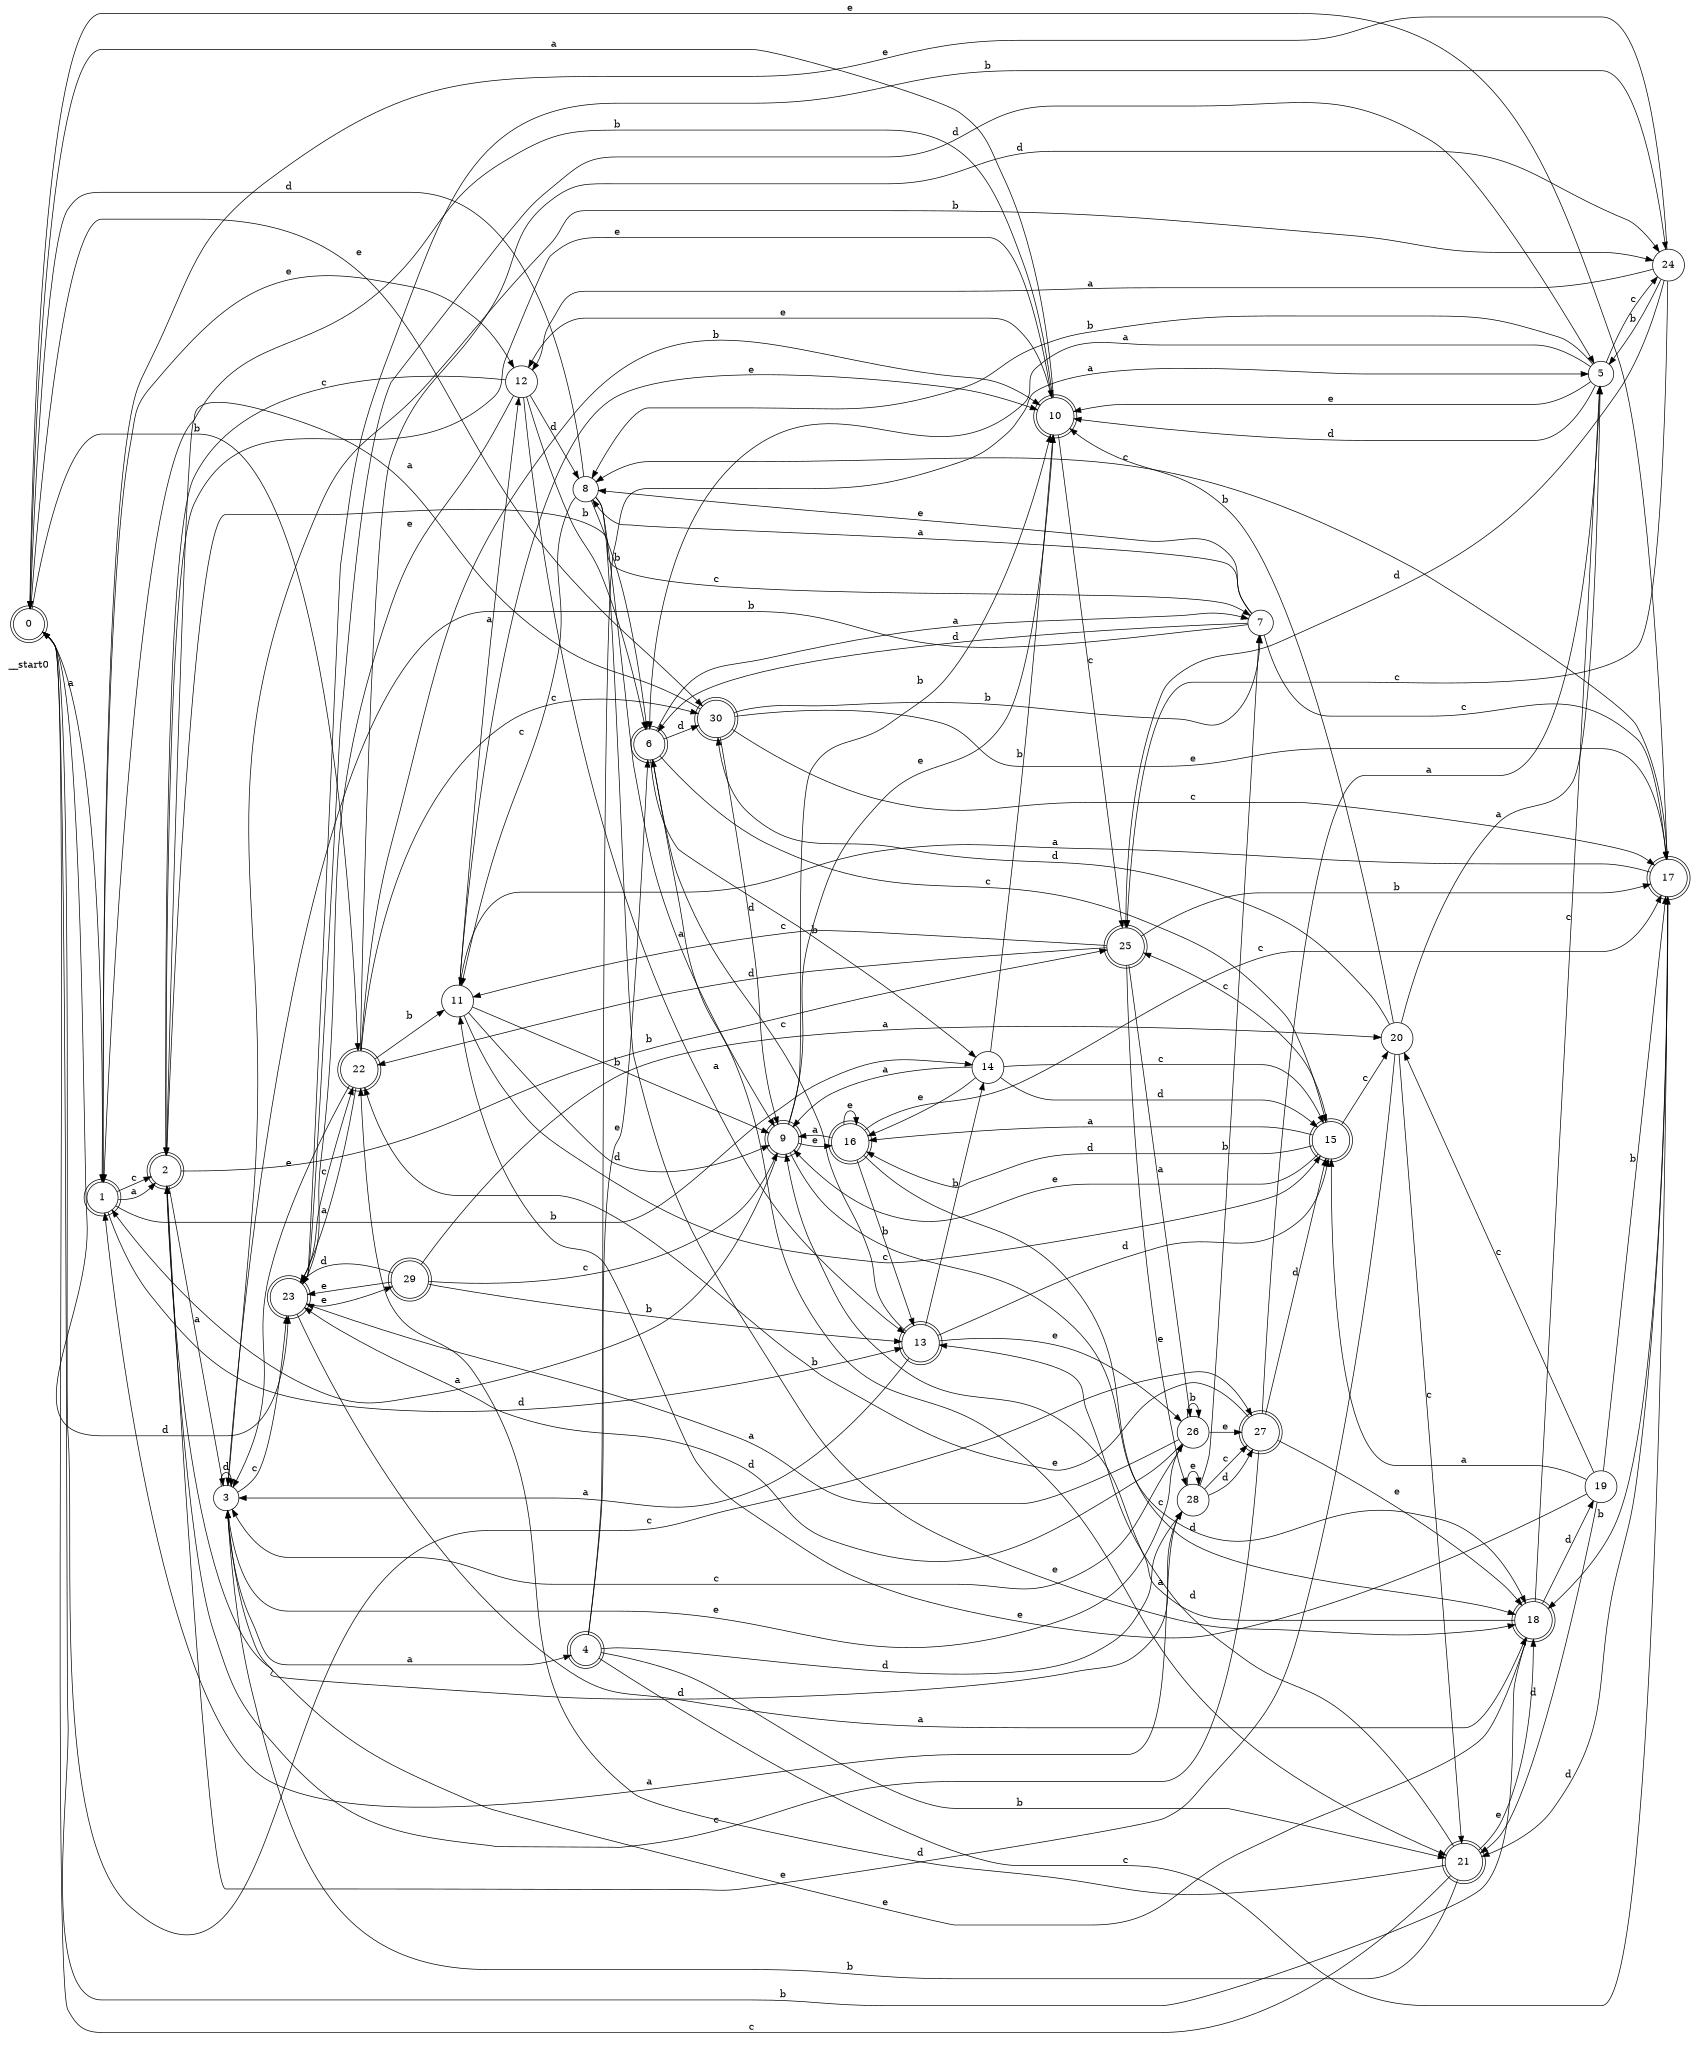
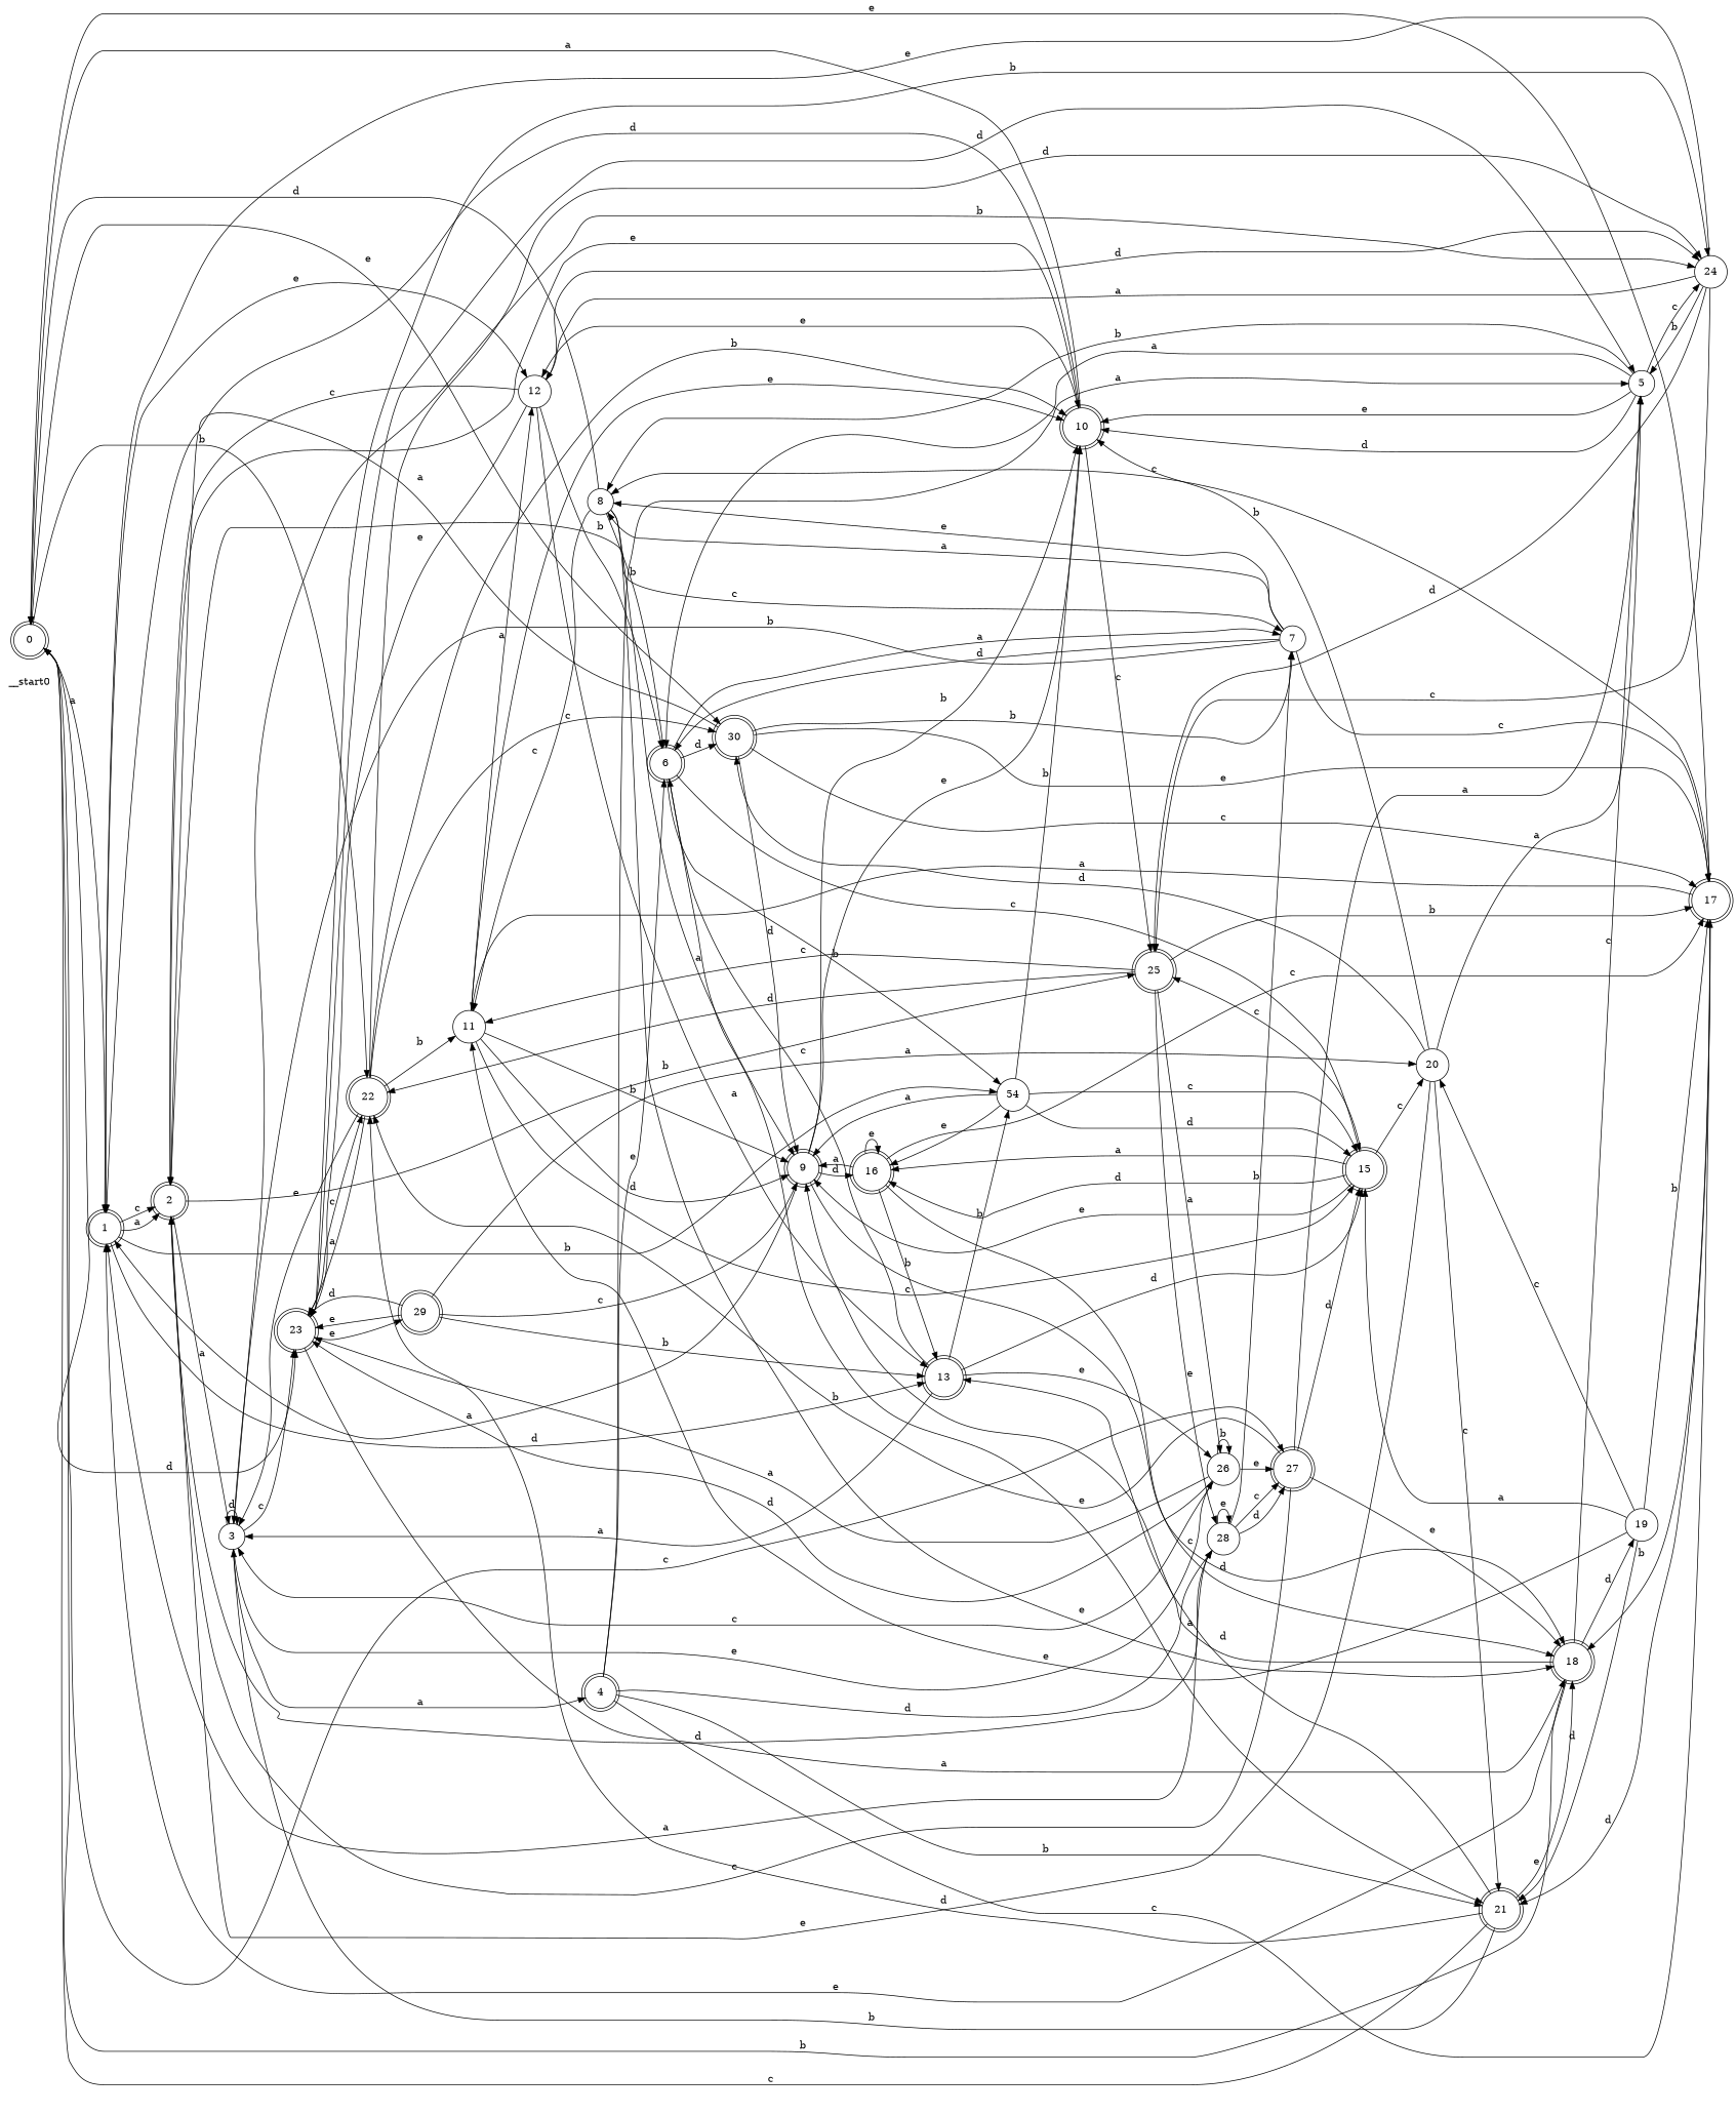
  digraph {
    rankdir=LR
    node [shape=doublecircle color=black fillcolor=white style="rounded,filled"]
    __start0 [shape=none color="" fillcolor="" style=""]
    n2 [label=0]
    n3 [label=1]
    n4 [label=22]
    n5 [label=23]
    n6 [label=27]
    n7 [label=30]
    n8 [label=2]
    n9 [label=12 shape=circle style=filled]
    n10 [label=13]
-   n11 [label=14 shape=circle style=filled]
+   n11 [label=54 shape=circle style=filled]
    n12 [label=3 shape=circle style=filled]
    n13 [label=10]
    n14 [label=24 shape=circle style=filled]
    n15 [label=11 shape=circle style=filled]
    n16 [label=5 shape=circle style=filled]
    n17 [label=18]
    n18 [label=29]
    n19 [label=15]
    n20 [label=7 shape=circle style=filled]
    n21 [label=17]
    n22 [label=9]
    n23 [label=25]
    n24 [label=28 shape=circle style=filled]
    n25 [label=6]
    n26 [label=26 shape=circle style=filled]
    n27 [label=16]
    n28 [label=4]
    n29 [label=8 shape=circle style=filled]
    n30 [label=21]
    n31 [label=20 shape=circle style=filled]
    n32 [label=19 shape=circle style=filled]
    n2 -> n3 [label=a]
    n2 -> n4 [label=b]
    n2 -> n5 [label=d]
    n2 -> n6 [label=c]
    n2 -> n7 [label=e]
    n3 -> n8 [label=a]
    n3 -> n8 [label=c]
    n3 -> n9 [label=e]
    n3 -> n10 [label=d]
    n3 -> n11 [label=b]
    n4 -> n5 [label=a]
    n4 -> n7 [label=c]
    n4 -> n12 [label=e]
    n4 -> n13 [label=b]
    n4 -> n14 [label=d]
    n4 -> n15 [label=b]
    n5 -> n4 [label=c]
    n5 -> n14 [label=b]
    n5 -> n16 [label=d]
    n5 -> n17 [label=a]
    n5 -> n18 [label=e]
    n6 -> n4 [label=b]
    n6 -> n8 [label=c]
    n6 -> n16 [label=a]
    n6 -> n17 [label=e]
    n6 -> n19 [label=d]
    n7 -> n3 [label=a]
    n7 -> n20 [label=b]
    n7 -> n21 [label=c]
    n7 -> n21 [label=e]
    n7 -> n22 [label=d]
    n8 -> n12 [label=a]
    n8 -> n13 [label=e]
    n8 -> n20 [label=c]
    n8 -> n23 [label=b]
    n8 -> n24 [label=d]
    n9 -> n5 [label=e]
    n9 -> n8 [label=c]
    n9 -> n10 [label=a]
-   n9 -> n29 [label=d]
+   n9 -> n14 [label=d]
    n9 -> n25 [label=b]
    n10 -> n11 [label=b]
    n10 -> n12 [label=a]
    n10 -> n19 [label=d]
    n10 -> n25 [label=c]
    n10 -> n26 [label=e]
    n11 -> n13 [label=b]
    n11 -> n19 [label=c]
    n11 -> n19 [label=d]
    n11 -> n22 [label=a]
    n11 -> n27 [label=e]
    n12 -> n5 [label=c]
    n12 -> n12 [label=d]
    n12 -> n14 [label=b]
    n12 -> n26 [label=e]
    n12 -> n28 [label=a]
    n13 -> n2 [label=a]
-   n13 -> n8 [label=b]
+   n13 -> n8 [label=d]
    n13 -> n9 [label=e]
    n13 -> n23 [label=c]
    n14 -> n3 [label=e]
    n14 -> n9 [label=a]
    n14 -> n16 [label=b]
    n14 -> n23 [label=c]
    n14 -> n23 [label=d]
    n15 -> n9 [label=a]
    n15 -> n13 [label=e]
    n15 -> n19 [label=c]
    n15 -> n22 [label=b]
    n15 -> n22 [label=d]
    n16 -> n13 [label=d]
    n16 -> n13 [label=e]
    n16 -> n14 [label=c]
    n16 -> n25 [label=a]
    n16 -> n29 [label=b]
    n17 -> n2 [label=b]
-   n17 -> n12 [label=e]
+   n17 -> n3 [label=e]
    n17 -> n16 [label=c]
    n17 -> n22 [label=a]
    n17 -> n32 [label=d]
    n18 -> n5 [label=d]
    n18 -> n5 [label=e]
    n18 -> n10 [label=b]
    n18 -> n22 [label=c]
    n18 -> n31 [label=a]
    n19 -> n22 [label=e]
    n19 -> n23 [label=c]
    n19 -> n27 [label=a]
    n19 -> n27 [label=d]
    n19 -> n31 [label=c]
    n20 -> n12 [label=b]
    n20 -> n21 [label=c]
    n20 -> n25 [label=d]
    n20 -> n29 [label=a]
    n20 -> n29 [label=e]
    n21 -> n2 [label=e]
    n21 -> n15 [label=a]
    n21 -> n17 [label=b]
    n21 -> n29 [label=c]
    n21 -> n30 [label=d]
    n22 -> n3 [label=a]
    n22 -> n13 [label=b]
    n22 -> n13 [label=e]
    n22 -> n17 [label=c]
-   n22 -> n27 [label=e]
+   n22 -> n27 [label=d]
    n23 -> n4 [label=d]
    n23 -> n15 [label=c]
    n23 -> n21 [label=b]
    n23 -> n24 [label=e]
    n23 -> n26 [label=a]
    n24 -> n3 [label=a]
    n24 -> n6 [label=c]
    n24 -> n6 [label=d]
    n24 -> n20 [label=b]
    n24 -> n24 [label=e]
    n25 -> n7 [label=d]
    n25 -> n11 [label=b]
    n25 -> n19 [label=c]
    n25 -> n20 [label=a]
    n25 -> n30 [label=e]
    n26 -> n5 [label=a]
    n26 -> n5 [label=d]
    n26 -> n6 [label=e]
    n26 -> n12 [label=c]
    n26 -> n26 [label=b]
    n27 -> n10 [label=b]
    n27 -> n17 [label=d]
    n27 -> n21 [label=c]
    n27 -> n22 [label=a]
    n27 -> n27 [label=e]
    n28 -> n16 [label=a]
    n28 -> n21 [label=c]
    n28 -> n24 [label=d]
    n28 -> n25 [label=e]
    n28 -> n30 [label=b]
    n29 -> n2 [label=d]
    n29 -> n15 [label=c]
    n29 -> n17 [label=e]
    n29 -> n22 [label=a]
    n29 -> n25 [label=b]
    n30 -> n2 [label=c]
    n30 -> n4 [label=d]
    n30 -> n10 [label=d]
    n30 -> n12 [label=b]
    n30 -> n17 [label=e]
    n31 -> n7 [label=d]
    n31 -> n8 [label=e]
    n31 -> n13 [label=b]
    n31 -> n16 [label=a]
    n31 -> n30 [label=c]
    n32 -> n15 [label=e]
    n32 -> n19 [label=a]
    n32 -> n21 [label=b]
    n32 -> n30 [label=d]
    n32 -> n31 [label=c]
  }
